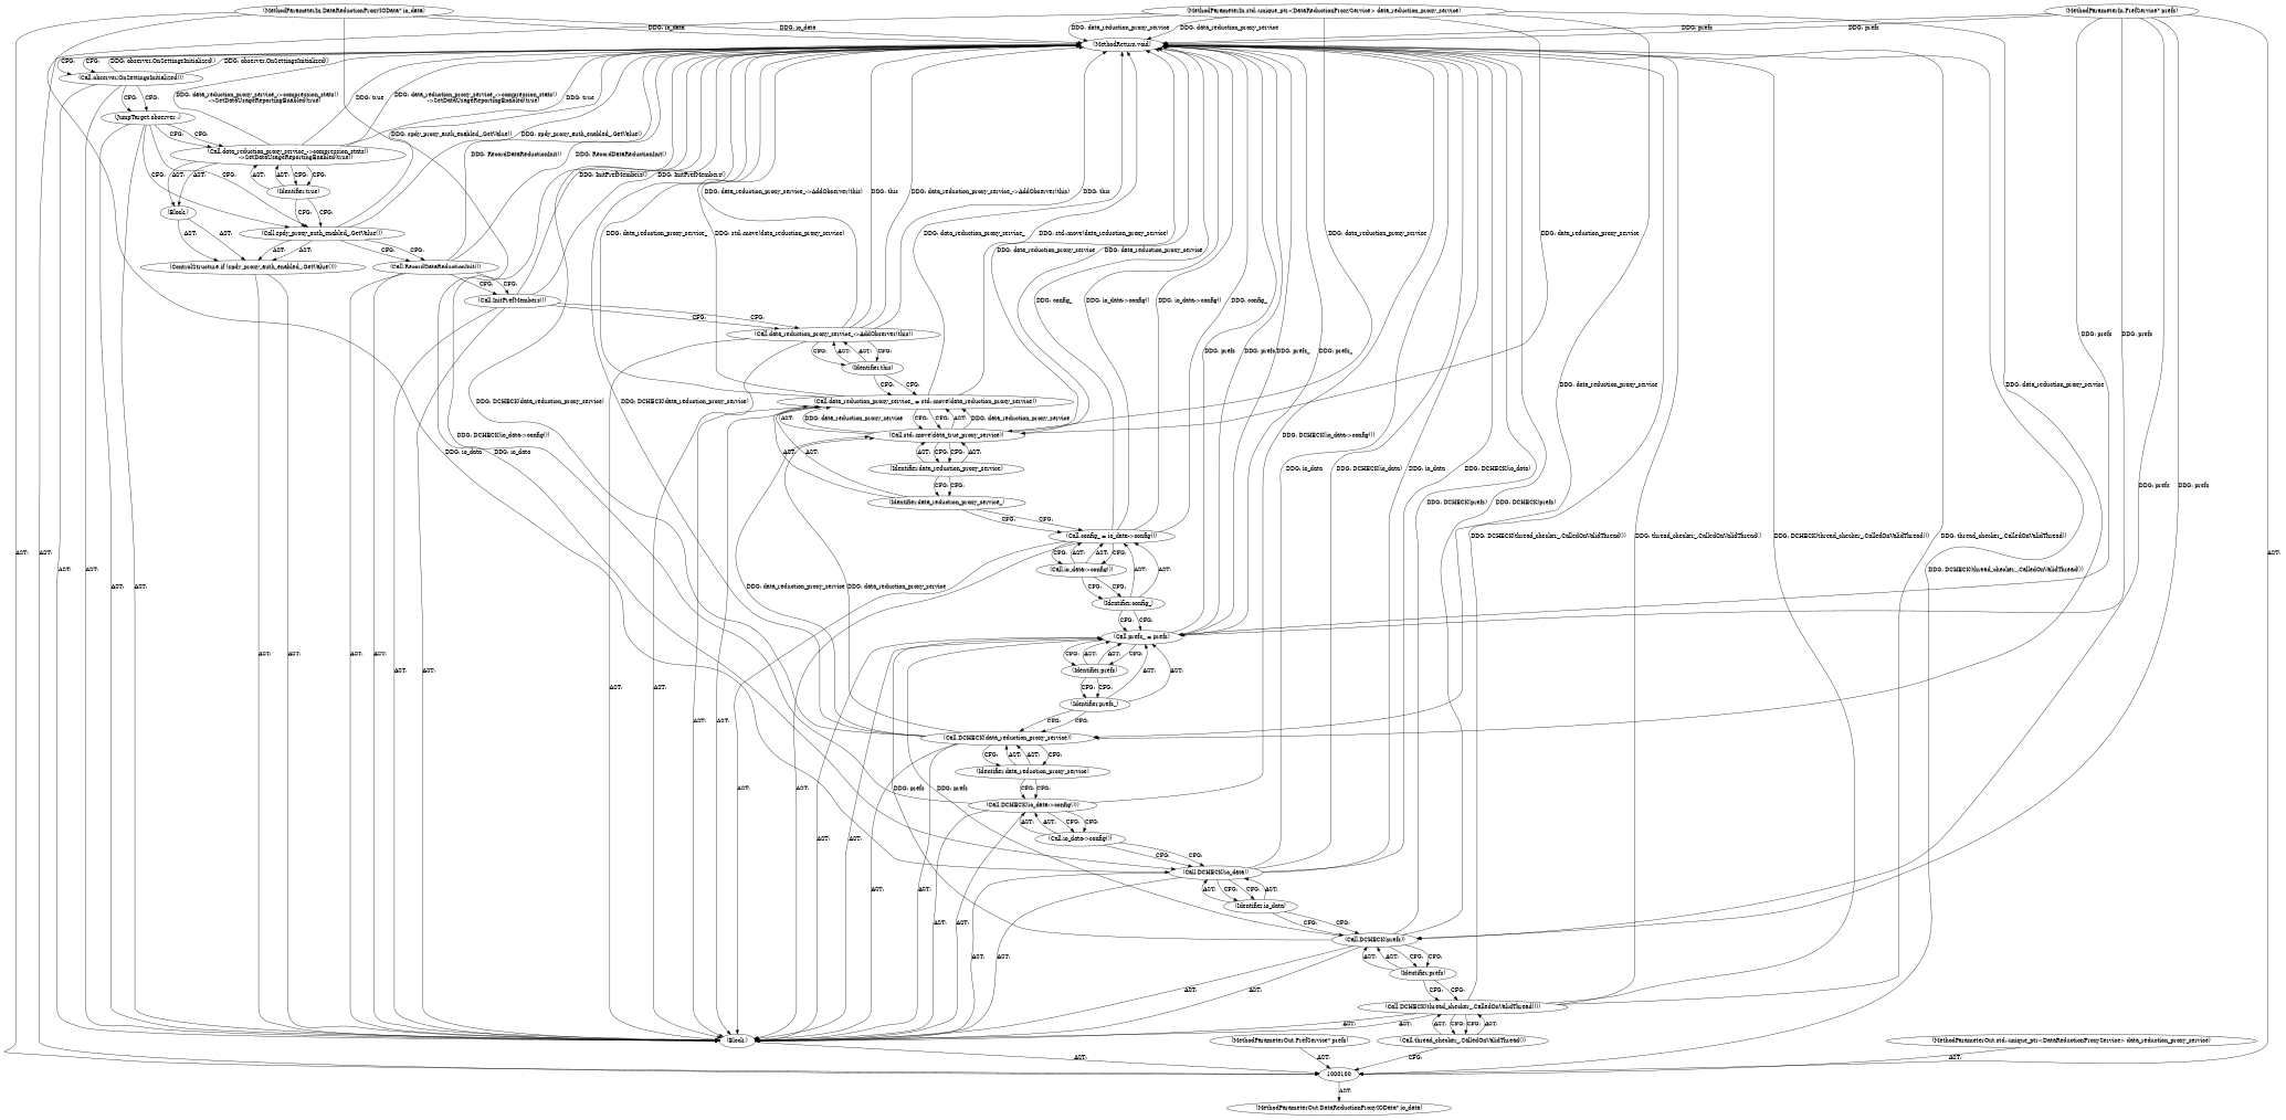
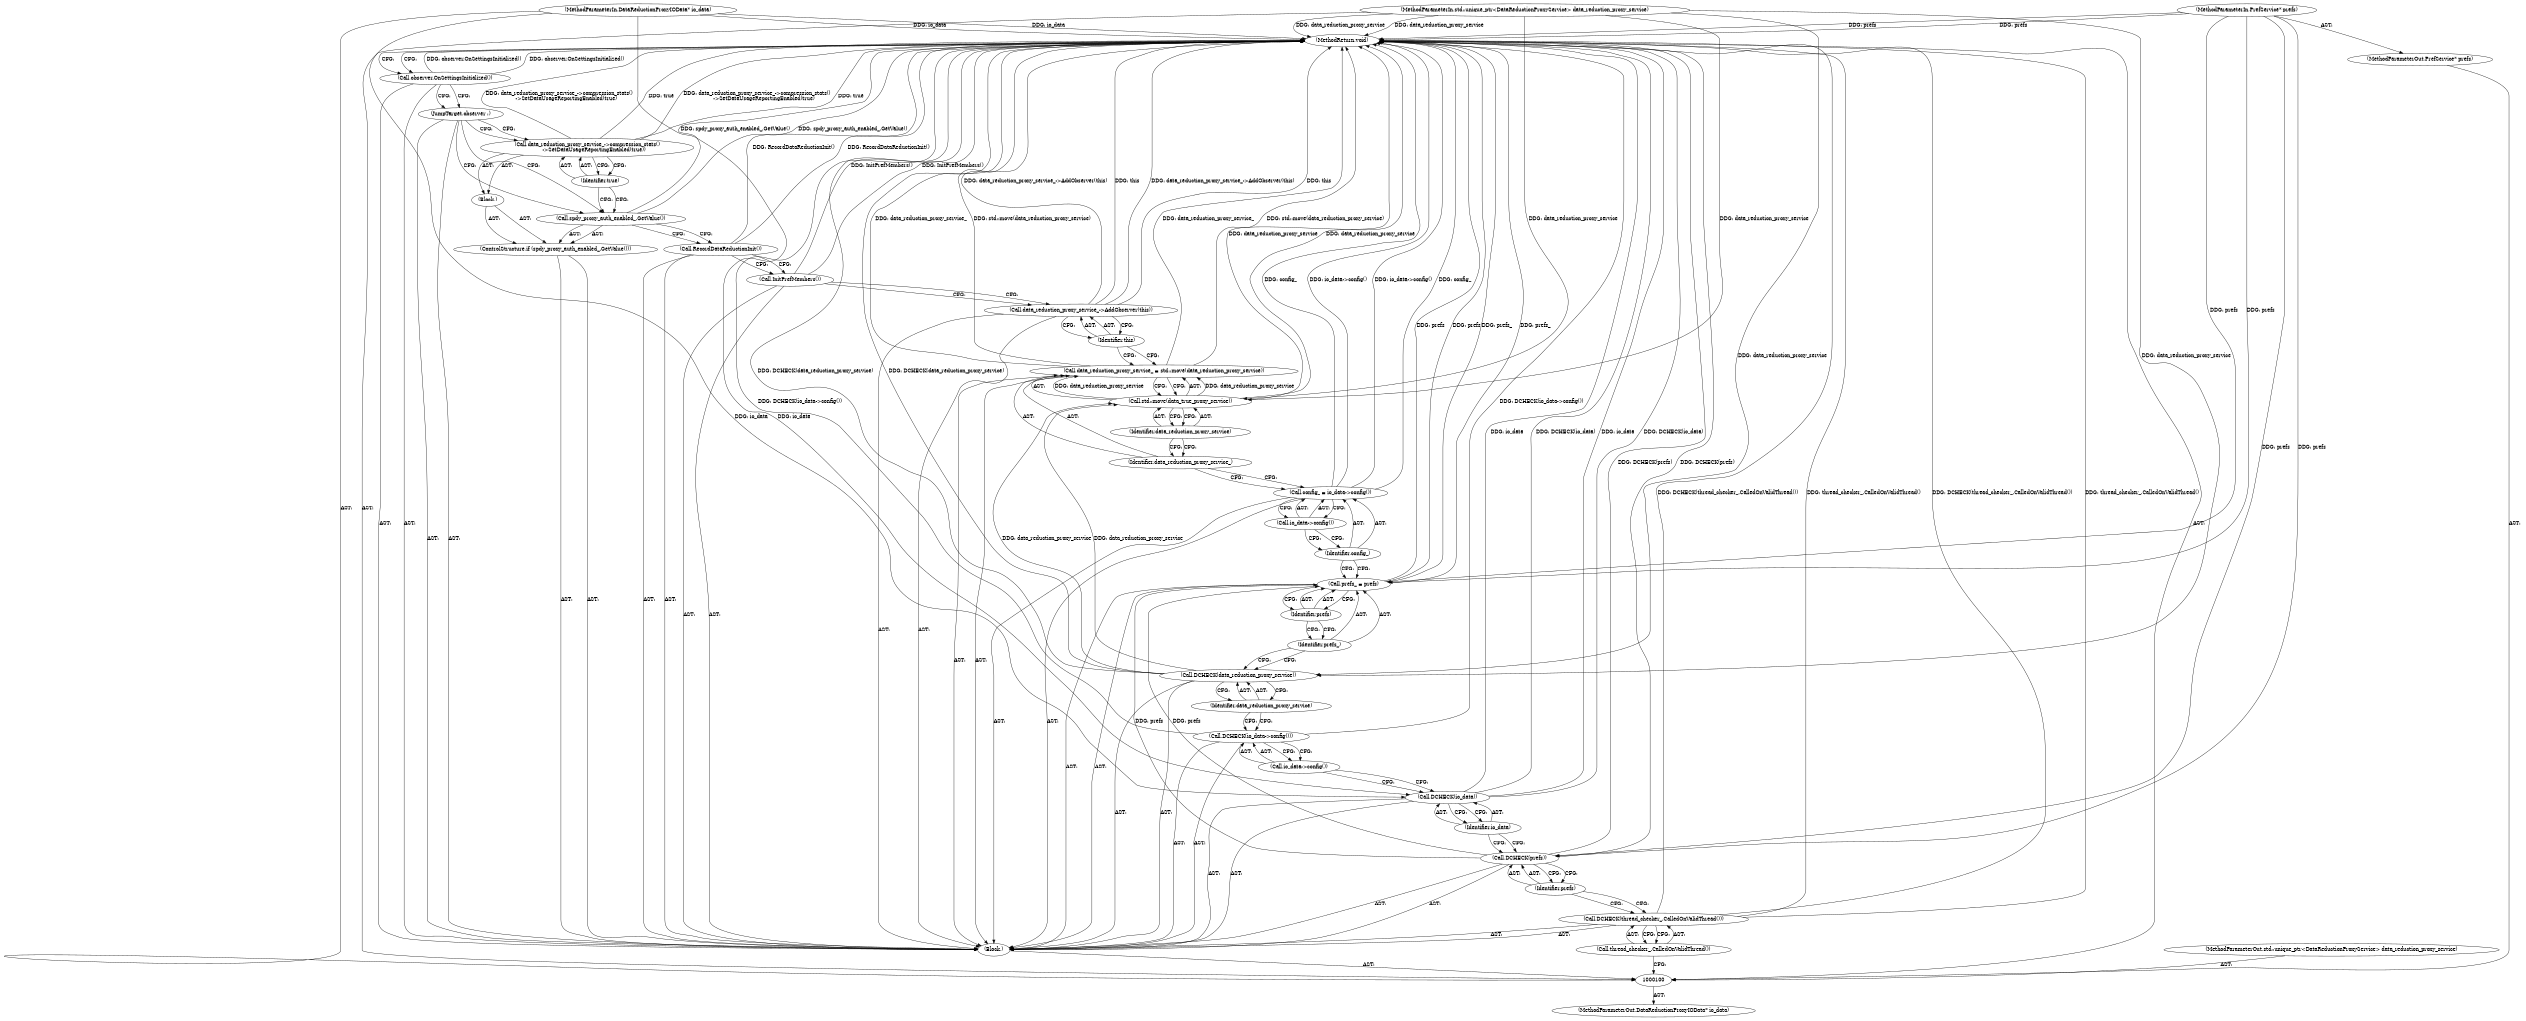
  digraph {
    n1 [label="(MethodReturn,void)"]
    n2 [label="(Call,observer.OnSettingsInitialized())"]
    1000100
    n4 [label="(Block,)"]
    n5 [label="(JumpTarget,observer :)"]
    n6 [label="(MethodParameterOut,DataReductionProxyIOData* io_data)"]
    n7 [label="(Identifier,prefs)"]
    n8 [label="(Call,prefs_ = prefs)"]
    n9 [label="(Identifier,prefs_)"]
    n10 [label="(Call,DCHECK(data_reduction_proxy_service))"]
    n11 [label="(Call,std::move(data_true_proxy_service))"]
    n12 [label="(Identifier,data_reduction_proxy_service)"]
    n13 [label="(Call,io_data->config())"]
    n14 [label="(Call,config_ = io_data->config())"]
    n15 [label="(Identifier,config_)"]
    n16 [label="(Call,data_reduction_proxy_service_ = std::move(data_reduction_proxy_service))"]
    n17 [label="(Identifier,data_reduction_proxy_service)"]
    n18 [label="(Identifier,data_reduction_proxy_service_)"]
    n19 [label="(Call,data_reduction_proxy_service_->AddObserver(this))"]
    n20 [label="(Identifier,this)"]
    n21 [label="(Call,InitPrefMembers())"]
    n22 [label="(Call,RecordDataReductionInit())"]
    n23 [label="(ControlStructure,if (spdy_proxy_auth_enabled_.GetValue()))"]
    n24 [label="(Block,)"]
    n25 [label="(Call,spdy_proxy_auth_enabled_.GetValue())"]
    n26 [label="(Call,data_reduction_proxy_service_->compression_stats()\n         ->SetDataUsageReportingEnabled(true))"]
    n27 [label="(Identifier,true)"]
    n28 [label="(MethodParameterIn,PrefService* prefs)"]
    n29 [label="(Call,DCHECK(prefs))"]
    n30 [label="(Identifier,prefs)"]
    n31 [label="(MethodParameterOut,PrefService* prefs)"]
    n32 [label="(MethodParameterIn,DataReductionProxyIOData* io_data)"]
    n33 [label="(Call,DCHECK(io_data))"]
    n34 [label="(Identifier,io_data)"]
    n35 [label="(MethodParameterIn,std::unique_ptr<DataReductionProxyService> data_reduction_proxy_service)"]
    n36 [label="(MethodParameterOut,std::unique_ptr<DataReductionProxyService> data_reduction_proxy_service)"]
    n37 [label="(Call,DCHECK(thread_checker_.CalledOnValidThread()))"]
    n38 [label="(Call,thread_checker_.CalledOnValidThread())"]
    n39 [label="(Call,DCHECK(io_data->config()))"]
    n40 [label="(Call,io_data->config())"]
    n1 -> n2 [label="CFG: "]
    n1 -> n2 [label="CFG: "]
-   n1 -> 1000100 [label="DDG: DCHECK(thread_checker_.CalledOnValidThread())"]
+   n1 -> 1000100 [label="AST: "]
    n2 -> n1 [label="DDG: observer.OnSettingsInitialized()"]
    n2 -> n1 [label="DDG: observer.OnSettingsInitialized()"]
    n2 -> n4 [label="AST: "]
    n2 -> n4 [label="AST: "]
    n2 -> n5 [label="CFG: "]
    n2 -> n5 [label="CFG: "]
    1000100 -> n6 [label="AST: "]
    n4 -> 1000100 [label="AST: "]
    n5 -> n4 [label="AST: "]
    n5 -> n4 [label="AST: "]
    n5 -> n25 [label="CFG: "]
    n5 -> n25 [label="CFG: "]
    n5 -> n26 [label="CFG: "]
    n5 -> n26 [label="CFG: "]
    n7 -> n8 [label="AST: "]
    n7 -> n8 [label="AST: "]
    n7 -> n9 [label="CFG: "]
    n7 -> n9 [label="CFG: "]
    n8 -> n1 [label="DDG: prefs"]
    n8 -> n1 [label="DDG: prefs_"]
    n8 -> n1 [label="DDG: prefs"]
    n8 -> n1 [label="DDG: prefs_"]
    n8 -> n4 [label="AST: "]
    n8 -> n4 [label="AST: "]
    n8 -> n7 [label="CFG: "]
    n8 -> n7 [label="CFG: "]
    n9 -> n8 [label="AST: "]
    n9 -> n8 [label="AST: "]
    n9 -> n10 [label="CFG: "]
    n9 -> n10 [label="CFG: "]
    n10 -> n1 [label="DDG: DCHECK(data_reduction_proxy_service)"]
    n10 -> n1 [label="DDG: DCHECK(data_reduction_proxy_service)"]
    n10 -> n4 [label="AST: "]
    n10 -> n4 [label="AST: "]
    n10 -> n11 [label="DDG: data_reduction_proxy_service"]
    n10 -> n11 [label="DDG: data_reduction_proxy_service"]
    n10 -> n12 [label="CFG: "]
    n10 -> n12 [label="CFG: "]
    n11 -> n1 [label="DDG: data_reduction_proxy_service"]
    n11 -> n1 [label="DDG: data_reduction_proxy_service"]
    n11 -> n16 [label="AST: "]
    n11 -> n16 [label="DDG: data_reduction_proxy_service"]
    n11 -> n16 [label="AST: "]
    n11 -> n16 [label="DDG: data_reduction_proxy_service"]
    n11 -> n17 [label="CFG: "]
    n11 -> n17 [label="CFG: "]
    n12 -> n10 [label="AST: "]
    n12 -> n10 [label="AST: "]
    n12 -> n39 [label="CFG: "]
    n12 -> n39 [label="CFG: "]
    n13 -> n14 [label="AST: "]
    n13 -> n14 [label="AST: "]
    n13 -> n15 [label="CFG: "]
    n13 -> n15 [label="CFG: "]
    n14 -> n1 [label="DDG: config_"]
    n14 -> n1 [label="DDG: io_data->config()"]
    n14 -> n1 [label="DDG: config_"]
    n14 -> n1 [label="DDG: io_data->config()"]
    n14 -> n4 [label="AST: "]
    n14 -> n4 [label="AST: "]
    n14 -> n13 [label="CFG: "]
    n14 -> n13 [label="CFG: "]
    n15 -> n8 [label="CFG: "]
    n15 -> n8 [label="CFG: "]
    n15 -> n14 [label="AST: "]
    n15 -> n14 [label="AST: "]
    n16 -> n1 [label="DDG: data_reduction_proxy_service_"]
    n16 -> n1 [label="DDG: std::move(data_reduction_proxy_service)"]
    n16 -> n1 [label="DDG: data_reduction_proxy_service_"]
    n16 -> n1 [label="DDG: std::move(data_reduction_proxy_service)"]
    n16 -> n4 [label="AST: "]
    n16 -> n4 [label="AST: "]
    n16 -> n11 [label="CFG: "]
    n16 -> n11 [label="CFG: "]
    n17 -> n11 [label="AST: "]
    n17 -> n11 [label="AST: "]
    n17 -> n18 [label="CFG: "]
    n17 -> n18 [label="CFG: "]
    n18 -> n14 [label="CFG: "]
    n18 -> n14 [label="CFG: "]
    n18 -> n16 [label="AST: "]
    n18 -> n16 [label="AST: "]
    n19 -> n1 [label="DDG: data_reduction_proxy_service_->AddObserver(this)"]
    n19 -> n1 [label="DDG: this"]
    n19 -> n1 [label="DDG: data_reduction_proxy_service_->AddObserver(this)"]
    n19 -> n1 [label="DDG: this"]
    n19 -> n4 [label="AST: "]
    n19 -> n4 [label="AST: "]
    n19 -> n20 [label="CFG: "]
    n19 -> n20 [label="CFG: "]
    n20 -> n16 [label="CFG: "]
    n20 -> n16 [label="CFG: "]
    n20 -> n19 [label="AST: "]
    n20 -> n19 [label="AST: "]
    n21 -> n1 [label="DDG: InitPrefMembers()"]
    n21 -> n1 [label="DDG: InitPrefMembers()"]
    n21 -> n4 [label="AST: "]
    n21 -> n4 [label="AST: "]
    n21 -> n19 [label="CFG: "]
    n21 -> n19 [label="CFG: "]
    n22 -> n1 [label="DDG: RecordDataReductionInit()"]
    n22 -> n1 [label="DDG: RecordDataReductionInit()"]
    n22 -> n4 [label="AST: "]
    n22 -> n4 [label="AST: "]
    n22 -> n21 [label="CFG: "]
    n22 -> n21 [label="CFG: "]
    n23 -> n4 [label="AST: "]
    n23 -> n4 [label="AST: "]
    n24 -> n23 [label="AST: "]
    n24 -> n23 [label="AST: "]
    n25 -> n1 [label="DDG: spdy_proxy_auth_enabled_.GetValue()"]
    n25 -> n1 [label="DDG: spdy_proxy_auth_enabled_.GetValue()"]
    n25 -> n22 [label="CFG: "]
    n25 -> n22 [label="CFG: "]
    n25 -> n23 [label="AST: "]
    n25 -> n23 [label="AST: "]
    n26 -> n1 [label="DDG: data_reduction_proxy_service_->compression_stats()\n         ->SetDataUsageReportingEnabled(true)"]
    n26 -> n1 [label="DDG: true"]
    n26 -> n1 [label="DDG: data_reduction_proxy_service_->compression_stats()\n         ->SetDataUsageReportingEnabled(true)"]
    n26 -> n1 [label="DDG: true"]
    n26 -> n24 [label="AST: "]
    n26 -> n24 [label="AST: "]
    n26 -> n27 [label="CFG: "]
    n26 -> n27 [label="CFG: "]
    n27 -> n25 [label="CFG: "]
    n27 -> n25 [label="CFG: "]
    n27 -> n26 [label="AST: "]
    n27 -> n26 [label="AST: "]
    n28 -> n1 [label="DDG: prefs"]
    n28 -> n1 [label="DDG: prefs"]
-   n28 -> 1000100 [label="AST: "]
+   n28 -> n31 [label="AST: "]
    n28 -> n8 [label="DDG: prefs"]
    n28 -> n8 [label="DDG: prefs"]
    n28 -> n29 [label="DDG: prefs"]
    n28 -> n29 [label="DDG: prefs"]
    n29 -> n1 [label="DDG: DCHECK(prefs)"]
    n29 -> n1 [label="DDG: DCHECK(prefs)"]
    n29 -> n4 [label="AST: "]
    n29 -> n4 [label="AST: "]
    n29 -> n8 [label="DDG: prefs"]
    n29 -> n8 [label="DDG: prefs"]
    n29 -> n30 [label="CFG: "]
    n29 -> n30 [label="CFG: "]
    n30 -> n29 [label="AST: "]
    n30 -> n29 [label="AST: "]
    n30 -> n37 [label="CFG: "]
    n30 -> n37 [label="CFG: "]
    n31 -> 1000100 [label="AST: "]
    n32 -> n1 [label="DDG: io_data"]
    n32 -> n1 [label="DDG: io_data"]
    n32 -> 1000100 [label="AST: "]
    n32 -> n33 [label="DDG: io_data"]
    n32 -> n33 [label="DDG: io_data"]
    n33 -> n1 [label="DDG: io_data"]
    n33 -> n1 [label="DDG: DCHECK(io_data)"]
    n33 -> n1 [label="DDG: io_data"]
    n33 -> n1 [label="DDG: DCHECK(io_data)"]
    n33 -> n4 [label="AST: "]
    n33 -> n4 [label="AST: "]
    n33 -> n34 [label="CFG: "]
    n33 -> n34 [label="CFG: "]
    n34 -> n29 [label="CFG: "]
    n34 -> n29 [label="CFG: "]
    n34 -> n33 [label="AST: "]
    n34 -> n33 [label="AST: "]
    n35 -> n1 [label="DDG: data_reduction_proxy_service"]
    n35 -> n1 [label="DDG: data_reduction_proxy_service"]
    n35 -> 1000100 [label="AST: "]
    n35 -> n10 [label="DDG: data_reduction_proxy_service"]
    n35 -> n10 [label="DDG: data_reduction_proxy_service"]
    n35 -> n11 [label="DDG: data_reduction_proxy_service"]
    n35 -> n11 [label="DDG: data_reduction_proxy_service"]
    n36 -> 1000100 [label="AST: "]
    n37 -> n1 [label="DDG: DCHECK(thread_checker_.CalledOnValidThread())"]
    n37 -> n1 [label="DDG: thread_checker_.CalledOnValidThread()"]
    n37 -> n1 [label="DDG: DCHECK(thread_checker_.CalledOnValidThread())"]
    n37 -> n1 [label="DDG: thread_checker_.CalledOnValidThread()"]
    n37 -> n4 [label="AST: "]
    n37 -> n4 [label="AST: "]
    n37 -> n38 [label="CFG: "]
    n37 -> n38 [label="CFG: "]
    n38 -> 1000100 [label="CFG: "]
    n38 -> n37 [label="AST: "]
    n38 -> n37 [label="AST: "]
    n39 -> n1 [label="DDG: DCHECK(io_data->config())"]
    n39 -> n1 [label="DDG: DCHECK(io_data->config())"]
    n39 -> n4 [label="AST: "]
    n39 -> n4 [label="AST: "]
    n39 -> n40 [label="CFG: "]
    n39 -> n40 [label="CFG: "]
    n40 -> n33 [label="CFG: "]
    n40 -> n33 [label="CFG: "]
    n40 -> n39 [label="AST: "]
    n40 -> n39 [label="AST: "]
  }
